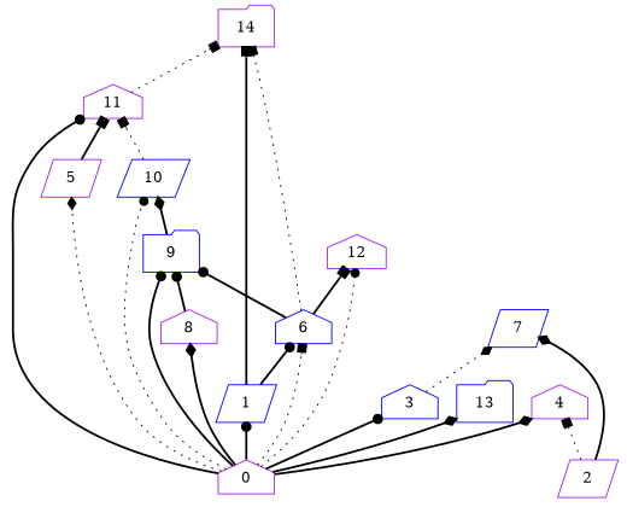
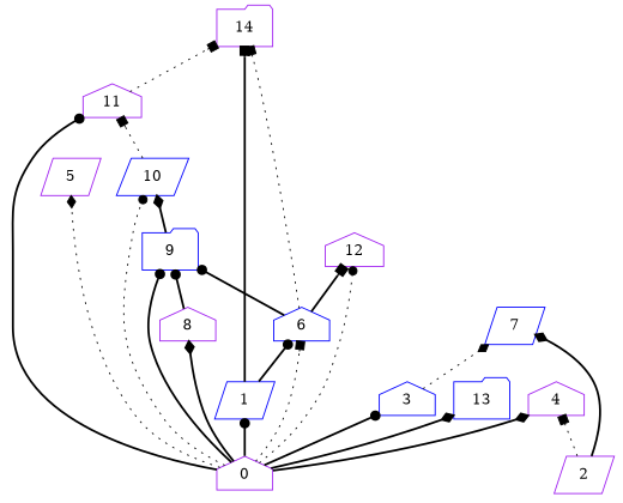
  digraph {
    rankdir=BT
    node [color=purple shape=house]
    edge [arrowhead=dot style=bold]
    1 [color=blue shape=parallelogram]
    0
    3 [color=blue]
    4
    5 [shape=parallelogram]
    6 [color=blue]
    8
    9 [color=blue shape=folder]
    10 [color=blue shape=parallelogram]
    11
    12
    13 [color=blue shape=folder]
    14 [shape=folder]
    7 [color=blue shape=parallelogram]
    2 [shape=parallelogram]
    1 -> 6
    1 -> 14 [arrowhead=box]
    0 -> 1
    0 -> 3
    0 -> 4 [arrowhead=diamond]
    0 -> 5 [arrowhead=diamond style=dotted]
    0 -> 6 [arrowhead=box style=dotted]
    0 -> 8 [arrowhead=diamond]
    0 -> 9
    0 -> 10 [style=dotted]
    0 -> 11
    0 -> 12 [style=dotted]
    0 -> 13 [arrowhead=diamond]
    3 -> 7 [arrowhead=diamond style=dotted]
-   5 -> 11 [arrowhead=box]
    6 -> 9
    6 -> 12 [arrowhead=box]
    6 -> 14 [arrowhead=box style=dotted]
    8 -> 9
    9 -> 10 [arrowhead=diamond]
    10 -> 11 [arrowhead=box style=dotted]
    11 -> 14 [arrowhead=box style=dotted]
    2 -> 4 [arrowhead=box style=dotted]
    2 -> 7 [arrowhead=diamond]
  }
